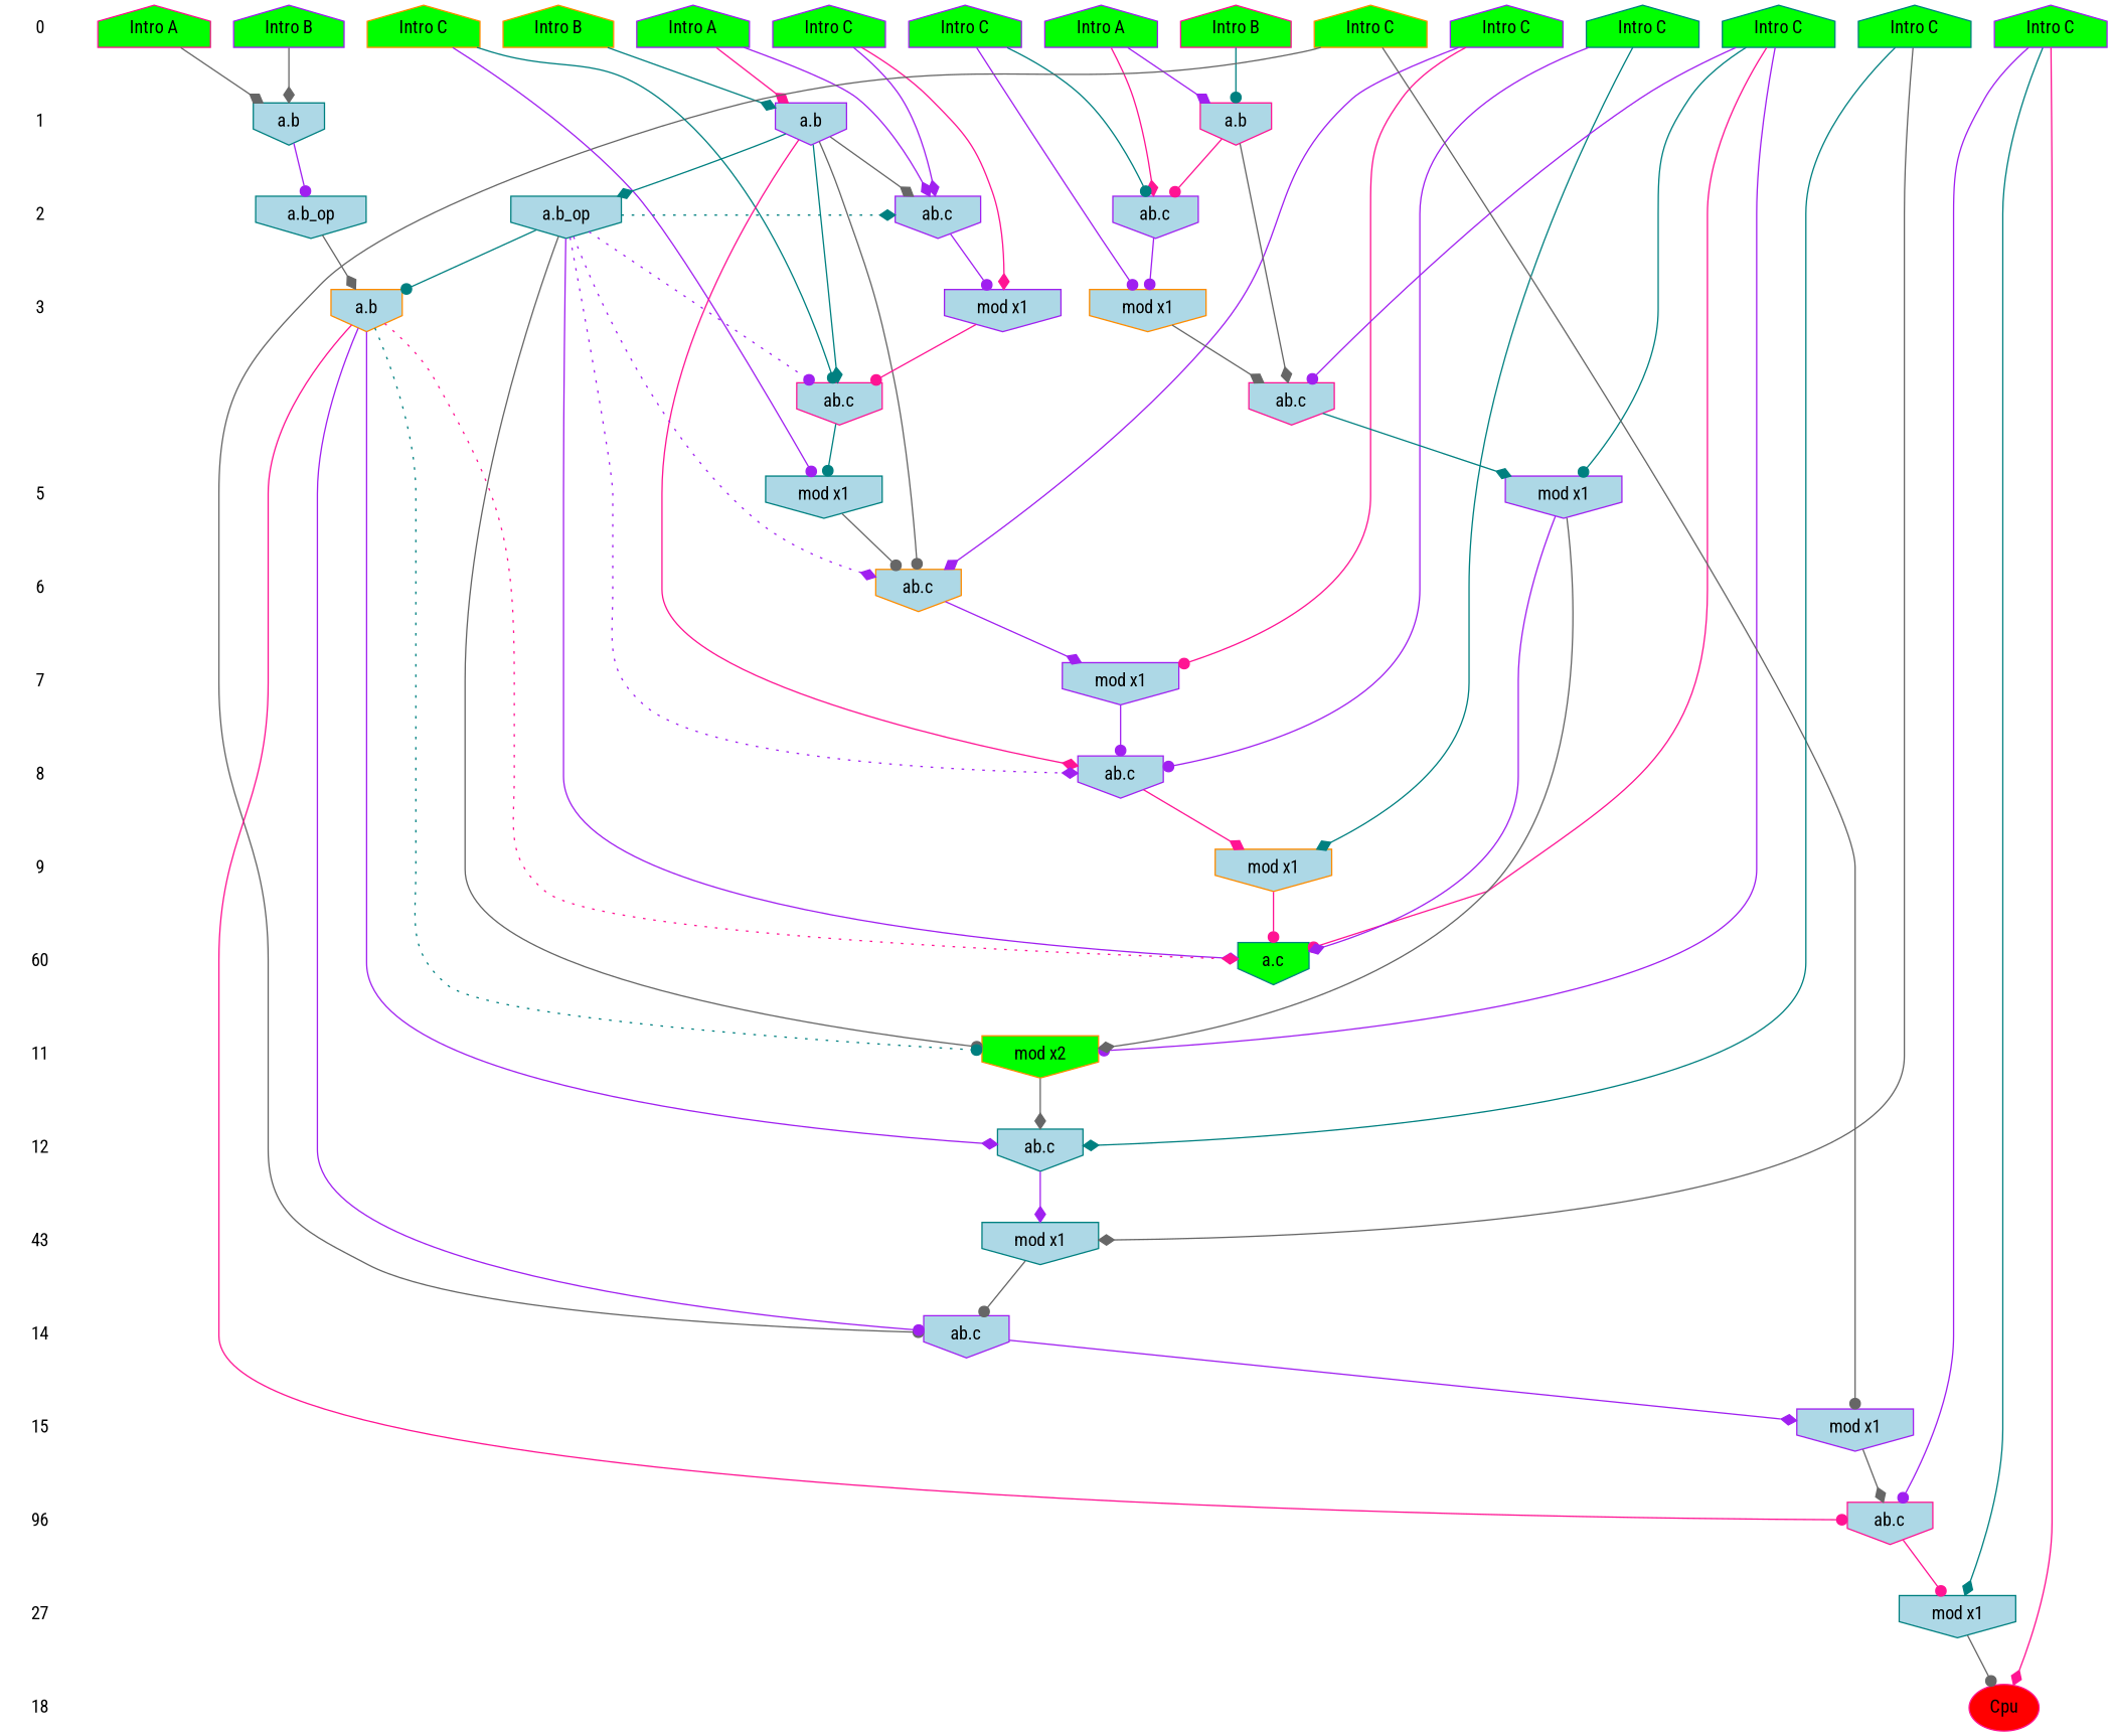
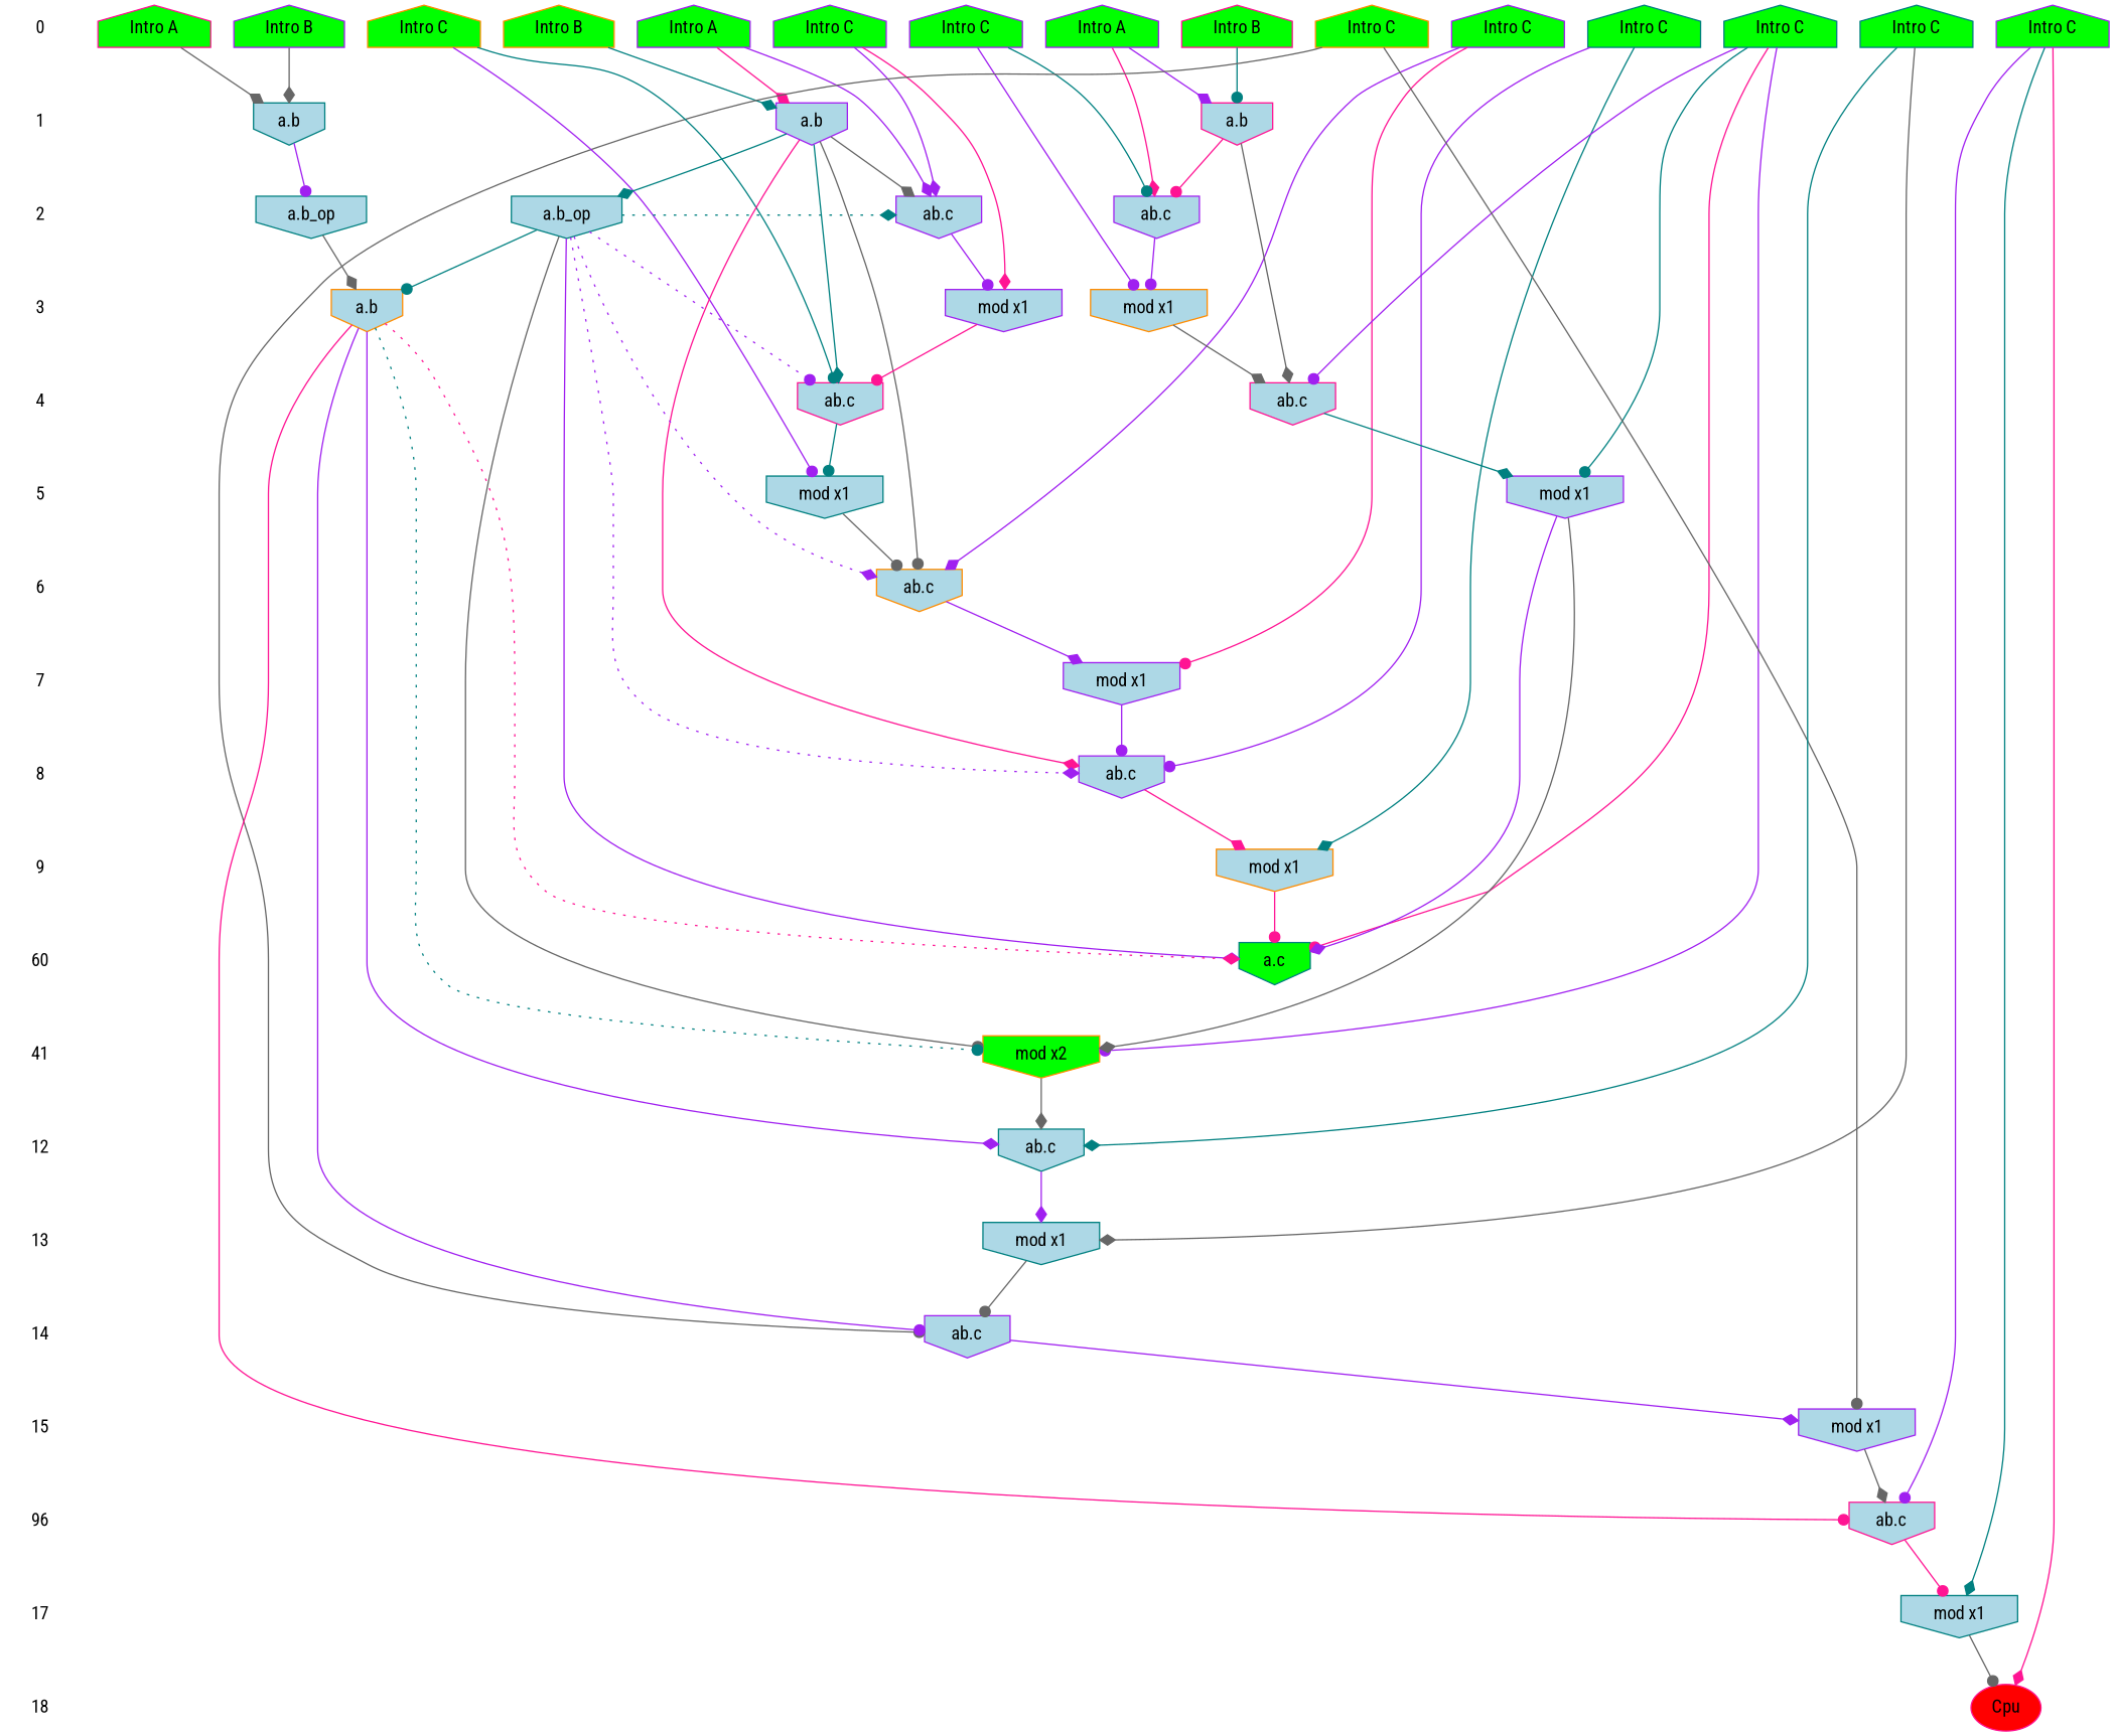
  digraph {
    fontname="Roboto Condensed"
    ranksep=.5
    node [color=purple fontname="Roboto Condensed" shape=invhouse fillcolor=lightblue style=filled]
    edge [fontname="Roboto Condensed" arrowhead=diamond color=purple]
    0 [color=deeppink shape=plaintext fillcolor="" style=""]
    n2 [fillcolor=green label="Intro A" shape=house]
    n3 [color=deeppink fillcolor=green label="Intro B" shape=house]
    n4 [fillcolor=green label="Intro B" shape=house]
    n5 [fillcolor=green label="Intro A" shape=house]
    n6 [color=darkorange fillcolor=green label="Intro B" shape=house]
    n7 [color=deeppink fillcolor=green label="Intro A" shape=house]
    n8 [fillcolor=green label="Intro C" shape=house]
    n9 [fillcolor=green label="Intro C" shape=house]
    n10 [fillcolor=green label="Intro C" shape=house]
    n11 [fillcolor=green label="Intro C" shape=house]
    n12 [color=teal fillcolor=green label="Intro C" shape=house]
    n13 [color=teal fillcolor=green label="Intro C" shape=house]
    n14 [color=darkorange fillcolor=green label="Intro C" shape=house]
    n15 [color=teal fillcolor=green label="Intro C" shape=house]
    n16 [color=darkorange fillcolor=green label="Intro C" shape=house]
    1 [color=deeppink shape=plaintext fillcolor="" style=""]
    n18 [label="a.b"]
    n19 [color=deeppink label="a.b"]
    n20 [color=teal label="a.b"]
    2 [shape=plaintext fillcolor="" style=""]
    n22 [label="ab.c"]
    n23 [label="ab.c"]
    n24 [color=teal label="a.b_op"]
    n25 [color=teal label="a.b_op"]
    3 [color=darkorange shape=plaintext fillcolor="" style=""]
    n27 [label="mod x1"]
    n28 [color=darkorange label="mod x1"]
    n29 [color=darkorange label="a.b"]
+   4 [shape=plaintext fillcolor="" style=""]
    n31 [color=deeppink label="ab.c"]
    n32 [color=deeppink label="ab.c"]
    5 [shape=plaintext fillcolor="" style=""]
    n34 [color=teal label="mod x1"]
    n35 [label="mod x1"]
    6 [color=deeppink shape=plaintext fillcolor="" style=""]
    n37 [color=darkorange label="ab.c"]
    7 [color=darkorange shape=plaintext fillcolor="" style=""]
    n39 [label="mod x1"]
    8 [shape=plaintext fillcolor="" style=""]
    n41 [label="ab.c"]
    9 [color=darkorange shape=plaintext fillcolor="" style=""]
    n43 [color=darkorange label="mod x1"]
    n44 [color=deeppink label=60 shape=plaintext fillcolor="" style=""]
    n45 [color=teal fillcolor=green label="a.c"]
-   11 [shape=plaintext fillcolor="" style=""]
+   11 [shape=plaintext label=41 fillcolor="" style=""]
    n47 [color=darkorange fillcolor=green label="mod x2"]
    12 [color=teal shape=plaintext fillcolor="" style=""]
    n49 [color=teal label="ab.c"]
-   13 [color=deeppink shape=plaintext label=43 fillcolor="" style=""]
+   13 [color=deeppink shape=plaintext fillcolor="" style=""]
    n51 [color=teal label="mod x1"]
    14 [color=deeppink shape=plaintext fillcolor="" style=""]
    n53 [label="ab.c"]
    15 [color=teal shape=plaintext fillcolor="" style=""]
    n55 [label="mod x1"]
    n56 [color=teal label=96 shape=plaintext fillcolor="" style=""]
    n57 [color=deeppink label="ab.c"]
-   17 [color=darkorange shape=plaintext label=27 fillcolor="" style=""]
+   17 [color=darkorange shape=plaintext fillcolor="" style=""]
    n59 [color=teal label="mod x1"]
    18 [shape=plaintext fillcolor="" style=""]
    n61 [color=deeppink fillcolor=red label=Cpu shape=""]
    subgraph sub_1 {
      rank=same
      0
      n2
      n3
      n4
      n5
      n6
      n7
      n8
      n9
      n10
      n11
      n12
      n13
      n14
      n15
      n16
    }
    subgraph sub_2 {
      rank=same
      1
      n18
      n19
      n20
    }
    subgraph sub_3 {
      rank=same
      2
      n22
      n23
      n24
      n25
    }
    subgraph sub_4 {
      rank=same
      3
      n27
      n28
      n29
    }
    subgraph sub_5 {
      rank=same
+     4
      n31
      n32
    }
    subgraph sub_6 {
      rank=same
      5
      n34
      n35
    }
    subgraph sub_7 {
      rank=same
      6
      n37
    }
    subgraph sub_8 {
      rank=same
      7
      n39
    }
    subgraph sub_9 {
      rank=same
      8
      n41
    }
    subgraph sub_10 {
      rank=same
      9
      n43
    }
    subgraph sub_11 {
      rank=same
      n44
      n45
    }
    subgraph sub_12 {
      rank=same
      11
      n47
    }
    subgraph sub_13 {
      rank=same
      12
      n49
    }
    subgraph sub_14 {
      rank=same
      13
      n51
    }
    subgraph sub_15 {
      rank=same
      14
      n53
    }
    subgraph sub_16 {
      rank=same
      15
      n55
    }
    subgraph sub_17 {
      rank=same
      n56
      n57
    }
    subgraph sub_18 {
      rank=same
      17
      n59
    }
    subgraph sub_19 {
      rank=same
      18
      n61
    }
    0 -> 1 [style=invis arrowhead="" color=""]
    n2 -> n19
    n2 -> n23 [color=deeppink]
    n3 -> n19 [arrowhead=dot color=teal]
    n4 -> n20 [color=gray40]
    n5 -> n18 [color=deeppink]
    n5 -> n22
    n6 -> n18 [color=teal]
    n7 -> n20 [color=gray40]
    n8 -> n57 [arrowhead=dot]
    n8 -> n59 [color=teal]
    n8 -> n61 [color=deeppink]
    n9 -> n23 [arrowhead=dot color=teal]
    n9 -> n28 [arrowhead=dot]
    n10 -> n37
    n10 -> n39 [arrowhead=dot color=deeppink]
    n11 -> n22
    n11 -> n27 [color=deeppink]
    n12 -> n41 [arrowhead=dot]
    n12 -> n43 [color=teal]
    n13 -> n32 [arrowhead=dot]
    n13 -> n35 [arrowhead=dot color=teal]
    n13 -> n45 [arrowhead=dot color=deeppink]
    n13 -> n47 [arrowhead=dot]
    n14 -> n53 [arrowhead=dot color=gray40]
    n14 -> n55 [arrowhead=dot color=gray40]
    n15 -> n49 [color=teal]
    n15 -> n51 [color=gray40]
    n16 -> n31 [arrowhead=dot color=teal]
    n16 -> n34 [arrowhead=dot]
    1 -> 2 [style=invis arrowhead="" color=""]
    n18 -> n22 [color=gray40]
    n18 -> n24 [color=teal]
    n18 -> n31 [color=teal]
    n18 -> n37 [arrowhead=dot color=gray40]
    n18 -> n41 [color=deeppink]
    n19 -> n23 [arrowhead=dot color=deeppink]
    n19 -> n32 [color=gray40]
    n20 -> n25 [arrowhead=dot]
    2 -> 3 [style=invis arrowhead="" color=""]
    n22 -> n27 [arrowhead=dot]
    n23 -> n28 [arrowhead=dot]
    n24 -> n22 [color=teal style=dotted]
    n24 -> n29 [arrowhead=dot color=teal]
    n24 -> n31 [arrowhead=dot style=dotted]
    n24 -> n37 [style=dotted]
    n24 -> n41 [style=dotted]
    n24 -> n45
    n24 -> n47 [arrowhead=dot color=gray40]
    n25 -> n29 [color=gray40]
+   3 -> 4 [style=invis arrowhead="" color=""]
    n27 -> n31 [arrowhead=dot color=deeppink]
    n28 -> n32 [color=gray40]
    n29 -> n45 [color=deeppink style=dotted]
    n29 -> n47 [arrowhead=dot color=teal style=dotted]
    n29 -> n49
    n29 -> n53 [arrowhead=dot]
    n29 -> n57 [arrowhead=dot color=deeppink]
+   4 -> 5 [style=invis arrowhead="" color=""]
    n31 -> n34 [arrowhead=dot color=teal]
    n32 -> n35 [color=teal]
    5 -> 6 [style=invis arrowhead="" color=""]
    n34 -> n37 [arrowhead=dot color=gray40]
    n35 -> n45
    n35 -> n47 [color=gray40]
    6 -> 7 [style=invis arrowhead="" color=""]
    n37 -> n39
    7 -> 8 [style=invis arrowhead="" color=""]
    n39 -> n41 [arrowhead=dot]
    8 -> 9 [style=invis arrowhead="" color=""]
    n41 -> n43 [color=deeppink]
    9 -> n44 [style=invis arrowhead="" color=""]
    n43 -> n45 [arrowhead=dot color=deeppink]
    n44 -> 11 [style=invis arrowhead="" color=""]
    11 -> 12 [style=invis arrowhead="" color=""]
    n47 -> n49 [color=gray40]
    12 -> 13 [style=invis arrowhead="" color=""]
    n49 -> n51
    13 -> 14 [style=invis arrowhead="" color=""]
    n51 -> n53 [arrowhead=dot color=gray40]
    14 -> 15 [style=invis arrowhead="" color=""]
    n53 -> n55
    15 -> n56 [style=invis arrowhead="" color=""]
    n55 -> n57 [color=gray40]
    n56 -> 17 [style=invis arrowhead="" color=""]
    n57 -> n59 [arrowhead=dot color=deeppink]
    17 -> 18 [style=invis arrowhead="" color=""]
    n59 -> n61 [arrowhead=dot color=gray40]
  }
